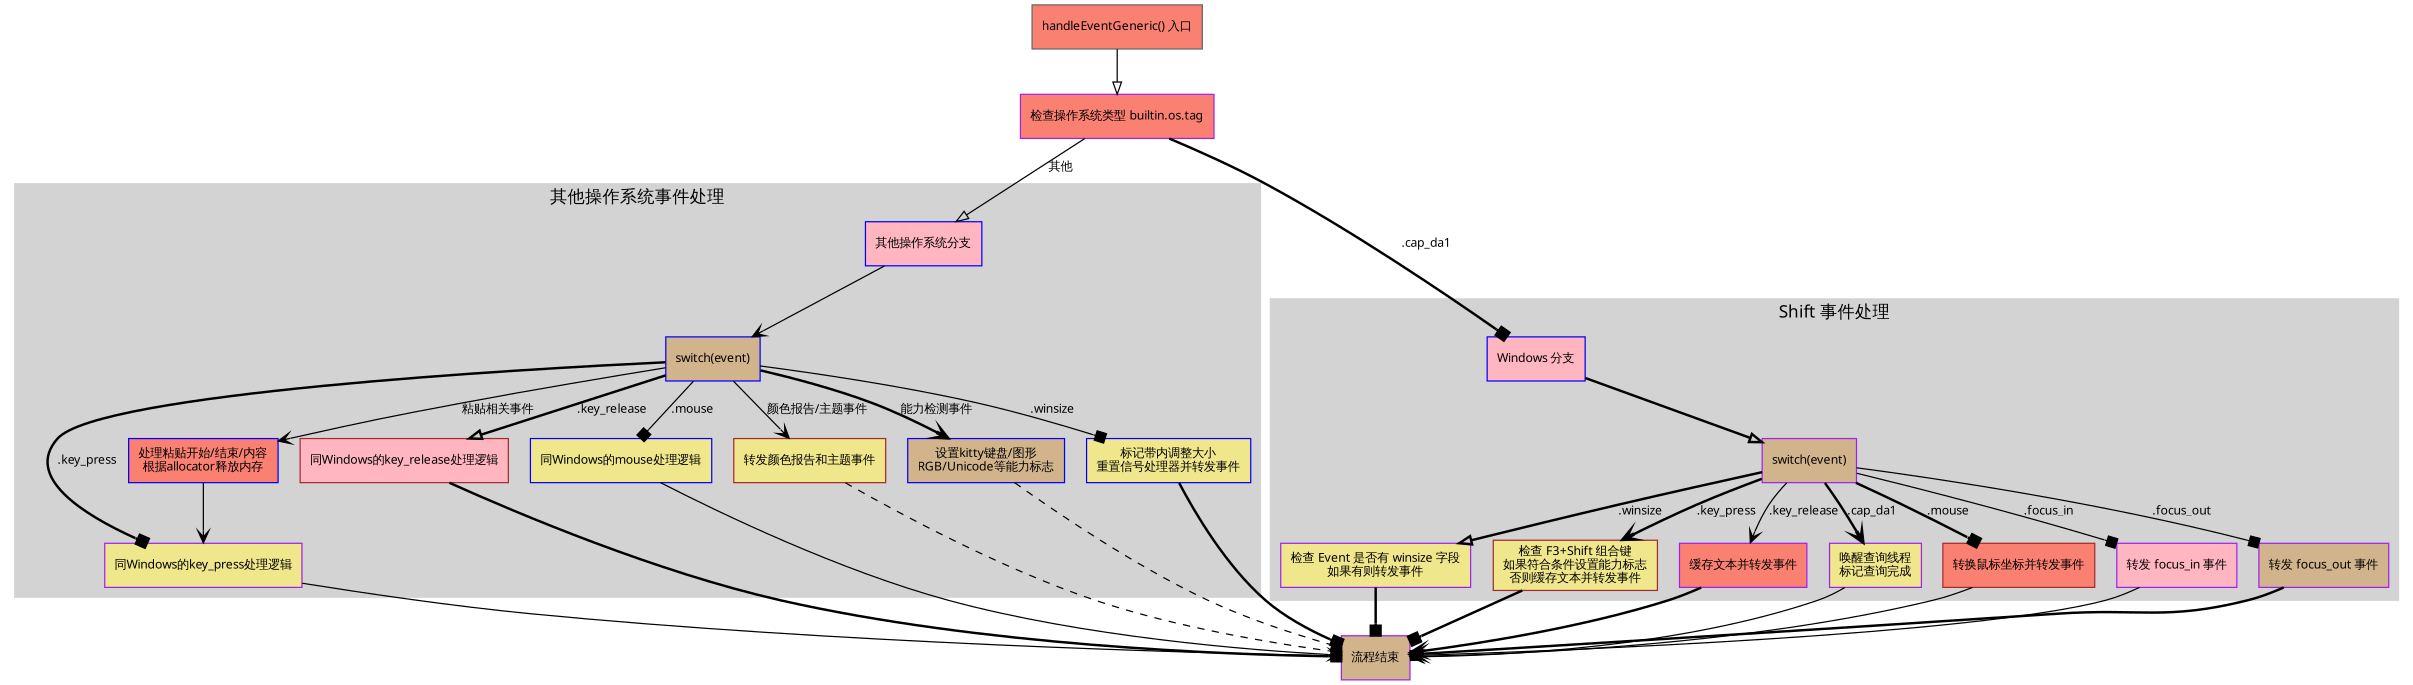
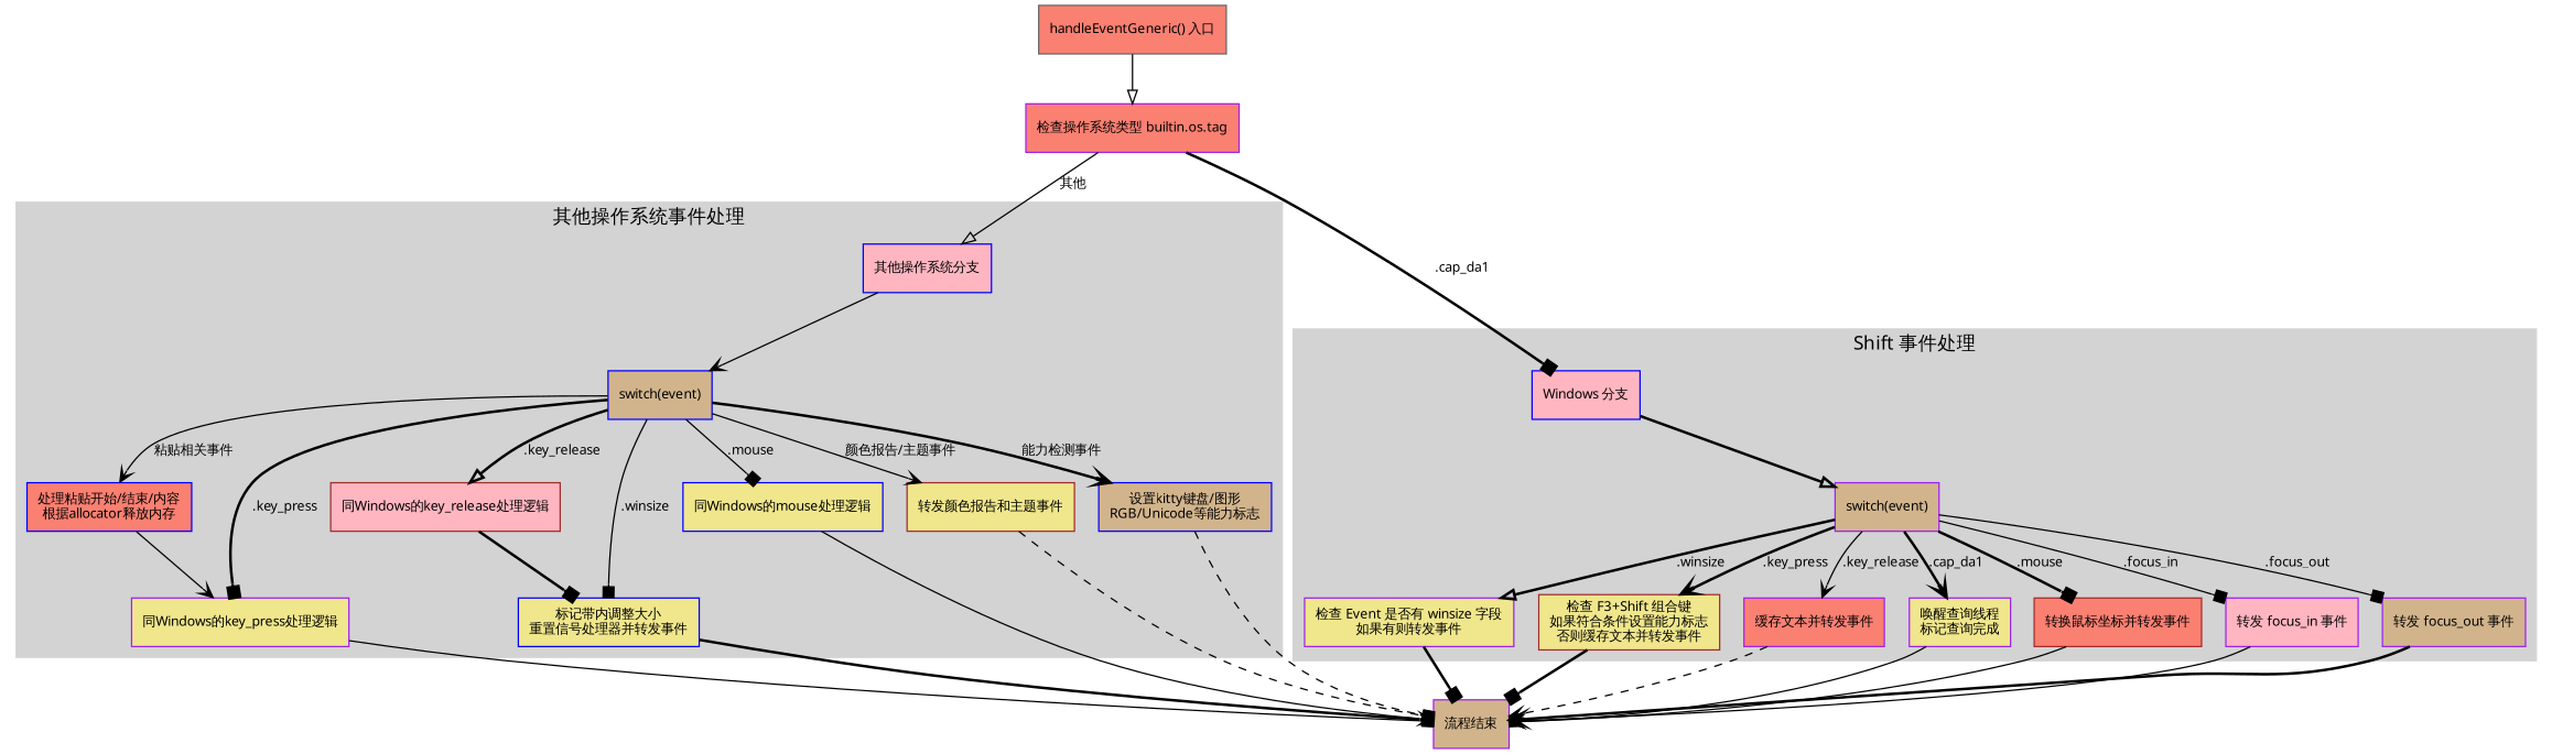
  digraph {
    fontname="Noto Sans"
    node [color=purple fillcolor=khaki fontname="Noto Sans" fontsize=10 shape=rectangle style=filled]
    edge [arrowhead=box fontname="Noto Sans" fontsize=10 style=solid]
    n1 [color=blue fillcolor=lightpink label="Windows 分支"]
    n2 [fillcolor=tan label="switch(event)"]
    n3 [label="检查 Event 是否有 winsize 字段\n如果有则转发事件"]
    n4 [color=brown label="检查 F3+Shift 组合键\n如果符合条件设置能力标志\n否则缓存文本并转发事件"]
    n5 [fillcolor=salmon label="缓存文本并转发事件"]
    n6 [label="唤醒查询线程\n标记查询完成"]
    n7 [color=brown fillcolor=salmon label="转换鼠标坐标并转发事件"]
    n8 [fillcolor=lightpink label="转发 focus_in 事件"]
    n9 [fillcolor=tan label="转发 focus_out 事件"]
    n10 [color=blue fillcolor=lightpink label="其他操作系统分支"]
    n11 [color=blue fillcolor=tan label="switch(event)"]
    n12 [label="同Windows的key_press处理逻辑"]
    n13 [color=brown fillcolor=lightpink label="同Windows的key_release处理逻辑"]
    n14 [color=blue label="同Windows的mouse处理逻辑"]
    n15 [color=blue fillcolor=salmon label="处理粘贴开始/结束/内容\n根据allocator释放内存"]
    n16 [color=brown label="转发颜色报告和主题事件"]
    n17 [color=blue fillcolor=tan label="设置kitty键盘/图形\nRGB/Unicode等能力标志"]
    n18 [color=blue label="标记带内调整大小\n重置信号处理器并转发事件"]
    n19 [fillcolor=tan label="流程结束"]
    n20 [color=gray40 fillcolor=salmon label="handleEventGeneric() 入口"]
    n21 [fillcolor=salmon label="检查操作系统类型 builtin.os.tag"]
    subgraph cluster_1 {
      color=lightgrey
      label="Shift 事件处理"
      style=filled
      n1
      n2
      n3
      n4
      n5
      n6
      n7
      n8
      n9
    }
    subgraph cluster_2 {
      color=lightgrey
      label="其他操作系统事件处理"
      style=filled
      n10
      n11
      n12
      n13
      n14
      n15
      n16
      n17
      n18
    }
    n1 -> n2 [arrowhead=onormal style=bold]
    n2 -> n3 [arrowhead=onormal label=".winsize" style=bold]
    n2 -> n4 [arrowhead=vee label=".key_press" style=bold]
    n2 -> n5 [arrowhead=vee label=".key_release"]
    n2 -> n6 [arrowhead=vee label=".cap_da1" style=bold]
    n2 -> n7 [label=".mouse" style=bold]
    n2 -> n8 [label=".focus_in"]
    n2 -> n9 [label=".focus_out"]
    n3 -> n19 [style=bold]
    n4 -> n19 [style=bold]
-   n5 -> n19 [arrowhead=vee style=bold]
+   n5 -> n19 [arrowhead=vee style=dashed]
    n6 -> n19 [arrowhead=vee]
    n7 -> n19 [arrowhead=vee]
    n8 -> n19
    n9 -> n19 [arrowhead=vee style=bold]
    n10 -> n11 [arrowhead=vee]
    n11 -> n12 [label=".key_press" style=bold]
    n11 -> n13 [arrowhead=onormal label=".key_release" style=bold]
    n11 -> n14 [label=".mouse"]
    n11 -> n15 [arrowhead=vee label="粘贴相关事件"]
    n11 -> n16 [arrowhead=vee label="颜色报告/主题事件"]
    n11 -> n17 [arrowhead=vee label="能力检测事件" style=bold]
    n11 -> n18 [label=".winsize"]
    n12 -> n19
-   n13 -> n19 [style=bold]
+   n13 -> n18 [style=bold]
    n14 -> n19 [arrowhead=vee]
    n15 -> n12 [arrowhead=vee]
    n16 -> n19 [style=dashed]
    n17 -> n19 [style=dashed]
    n18 -> n19 [style=bold]
    n20 -> n21 [arrowhead=onormal]
    n21 -> n1 [label=".cap_da1" style=bold]
    n21 -> n10 [arrowhead=onormal label="其他"]
  }
